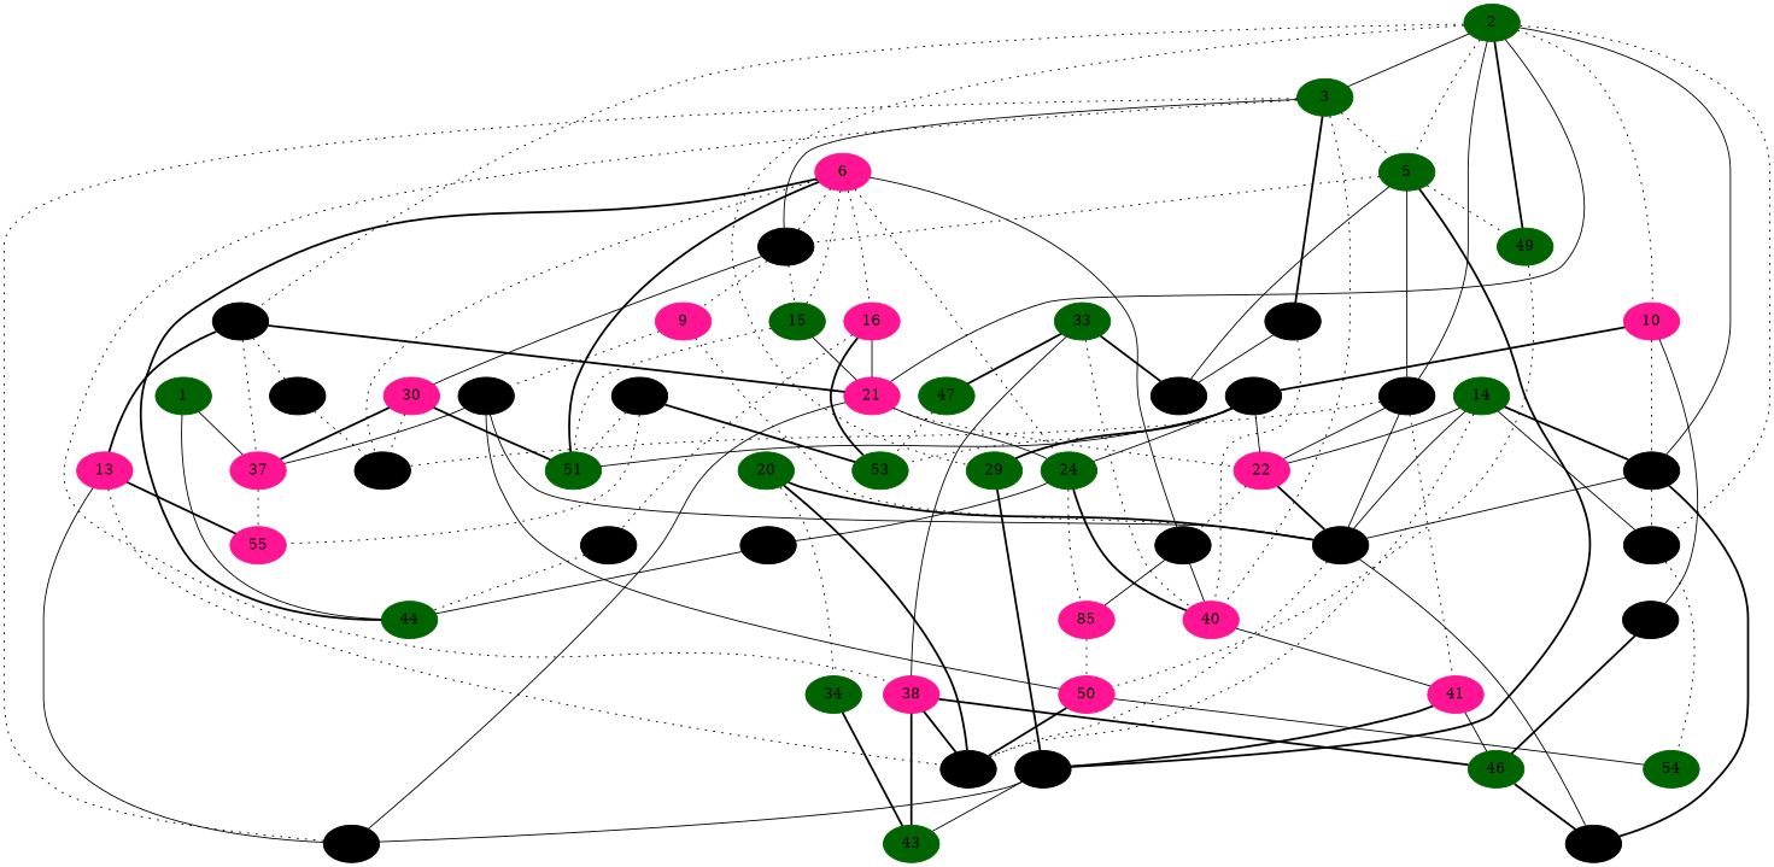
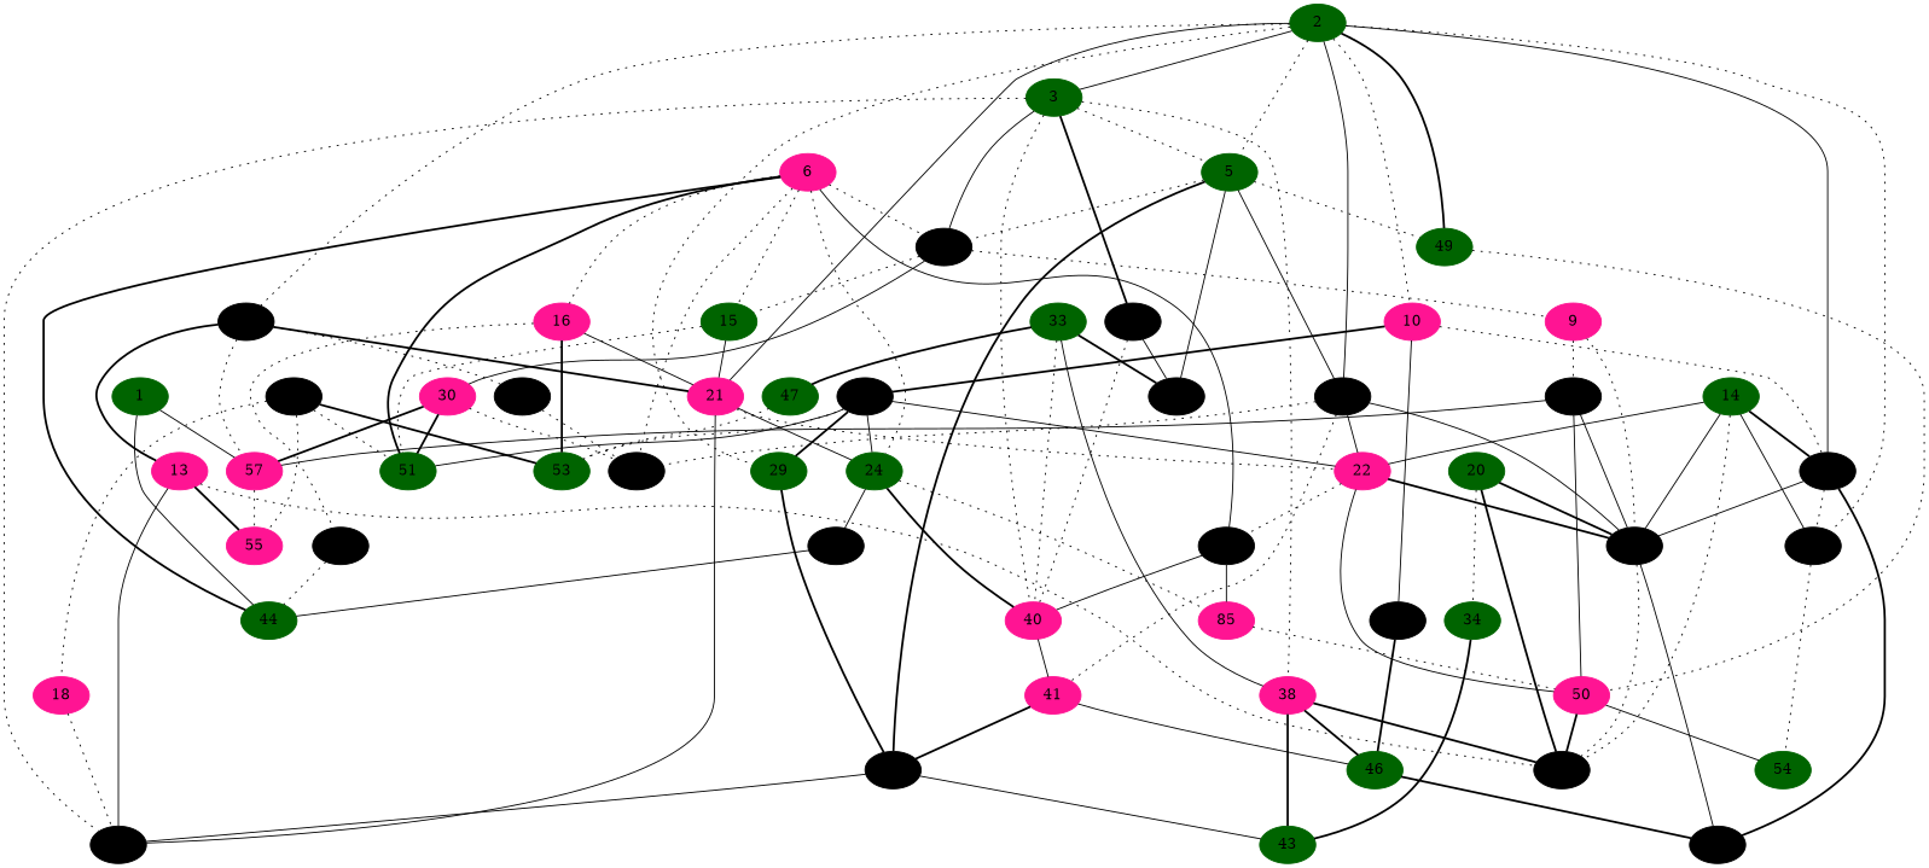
  graph {
    node [color=black style=filled]
    edge [style=dotted weight=1.0]
    1 [color=darkgreen]
-   37 [color=deeppink]
+   37 [color=deeppink label=57]
    44 [color=darkgreen]
    55 [color=deeppink]
    2 [color=darkgreen]
    3 [color=darkgreen]
    4
    5 [color=darkgreen]
    10 [color=deeppink]
    12
    21 [color=deeppink]
    23
    29 [color=darkgreen]
    31
    49 [color=darkgreen]
    7
    26
    38 [color=deeppink]
    40 [color=deeppink]
    56
    13 [color=deeppink]
    32
    35
    42
    19
    27
    39
    36
    22 [color=deeppink]
    41 [color=deeppink]
    24 [color=darkgreen]
    48
    54 [color=darkgreen]
    50 [color=deeppink]
    15 [color=darkgreen]
    9 [color=deeppink]
    30 [color=deeppink]
    52
    46 [color=darkgreen]
    43 [color=darkgreen]
    6 [color=deeppink]
    16 [color=deeppink]
    25
    51 [color=darkgreen]
    53 [color=darkgreen]
    17
    28
    n48 [color=deeppink label=85]
    11
    8
+   18 [color=deeppink]
    14 [color=darkgreen]
    20 [color=darkgreen]
    34 [color=darkgreen]
    33 [color=darkgreen]
    47 [color=darkgreen]
    1 -- 37 [style=solid]
    1 -- 44 [style=solid]
    37 -- 55
    2 -- 3 [style=solid]
    2 -- 4
    2 -- 5
    2 -- 10
    2 -- 12 [style=solid]
    2 -- 21 [style=solid]
    2 -- 23 [style=solid]
    2 -- 29
    2 -- 31
    2 -- 49 [style=bold]
    3 -- 5
    3 -- 7 [style=solid]
    3 -- 26 [style=bold]
    3 -- 38
    3 -- 40 [weight=2.0]
    3 -- 56
    4 -- 37 [weight=2.0]
    4 -- 21 [style=bold]
    4 -- 13 [style=bold]
    4 -- 32
    5 -- 12 [style=solid]
    5 -- 49
    5 -- 7
    5 -- 35 [style=solid]
    5 -- 42 [style=bold]
    10 -- 23
    10 -- 19 [style=bold]
    10 -- 27 [style=solid]
    12 -- 39
    12 -- 36 [style=solid]
    12 -- 22 [style=solid]
    12 -- 41
    21 -- 56 [style=solid]
    21 -- 22 [weight=3.0]
    21 -- 24 [style=solid]
    23 -- 31
    23 -- 36 [style=solid]
    23 -- 48 [style=bold]
    29 -- 42 [style=bold]
    31 -- 54
    49 -- 50
    7 -- 15
    7 -- 9
    7 -- 30 [style=solid]
    26 -- 40
    26 -- 35 [style=solid]
    38 -- 52 [style=bold]
    38 -- 46 [style=bold]
    38 -- 43 [style=bold]
    40 -- 41 [style=solid]
    13 -- 55 [style=bold]
    13 -- 56 [style=solid]
    13 -- 52
    32 -- 39
    42 -- 56 [style=solid]
    42 -- 43 [style=solid]
    19 -- 29 [style=bold]
    19 -- 22 [style=solid]
    19 -- 24 [style=solid]
    19 -- 51 [style=solid]
    19 -- 53
    27 -- 46 [style=bold]
    36 -- 48 [style=solid]
    36 -- 52
    22 -- 36 [style=bold weight=2.0]
+   22 -- 50 [style=solid]
    22 -- 25
    41 -- 42 [style=bold]
    41 -- 46 [style=solid]
    24 -- 40 [style=bold]
    24 -- 28 [style=solid]
    24 -- n48
    50 -- 54 [style=solid]
    50 -- 52 [style=bold]
    15 -- 21 [style=solid]
    15 -- 51
    9 -- 36
    9 -- 11
    30 -- 37 [style=bold]
    30 -- 39
    30 -- 51 [style=bold]
    46 -- 48 [style=bold]
    6 -- 44 [style=bold]
    6 -- 7 [weight=4.0]
    6 -- 39
    6 -- 24
    6 -- 15
    6 -- 16
    6 -- 25 [style=solid]
    6 -- 51 [style=bold]
    16 -- 21 [style=solid]
    16 -- 53 [style=bold]
    16 -- 17
    25 -- 40 [style=solid weight=2.0]
    25 -- n48 [style=solid]
    17 -- 44
    28 -- 44 [style=solid]
    n48 -- 50
    11 -- 37 [style=solid]
    11 -- 36 [style=solid]
    11 -- 50 [style=solid]
    8 -- 55
    8 -- 51
    8 -- 53 [style=bold]
+   8 -- 18
+   18 -- 56
    14 -- 23 [style=bold]
    14 -- 31 [style=solid]
    14 -- 36 [style=solid]
    14 -- 22 [style=solid]
    14 -- 52
    20 -- 36 [style=bold]
    20 -- 52 [style=bold]
    20 -- 34
    34 -- 43 [style=bold]
    33 -- 38 [style=solid]
    33 -- 40
    33 -- 35 [style=bold]
    33 -- 47 [style=bold]
    47 -- 53
  }
